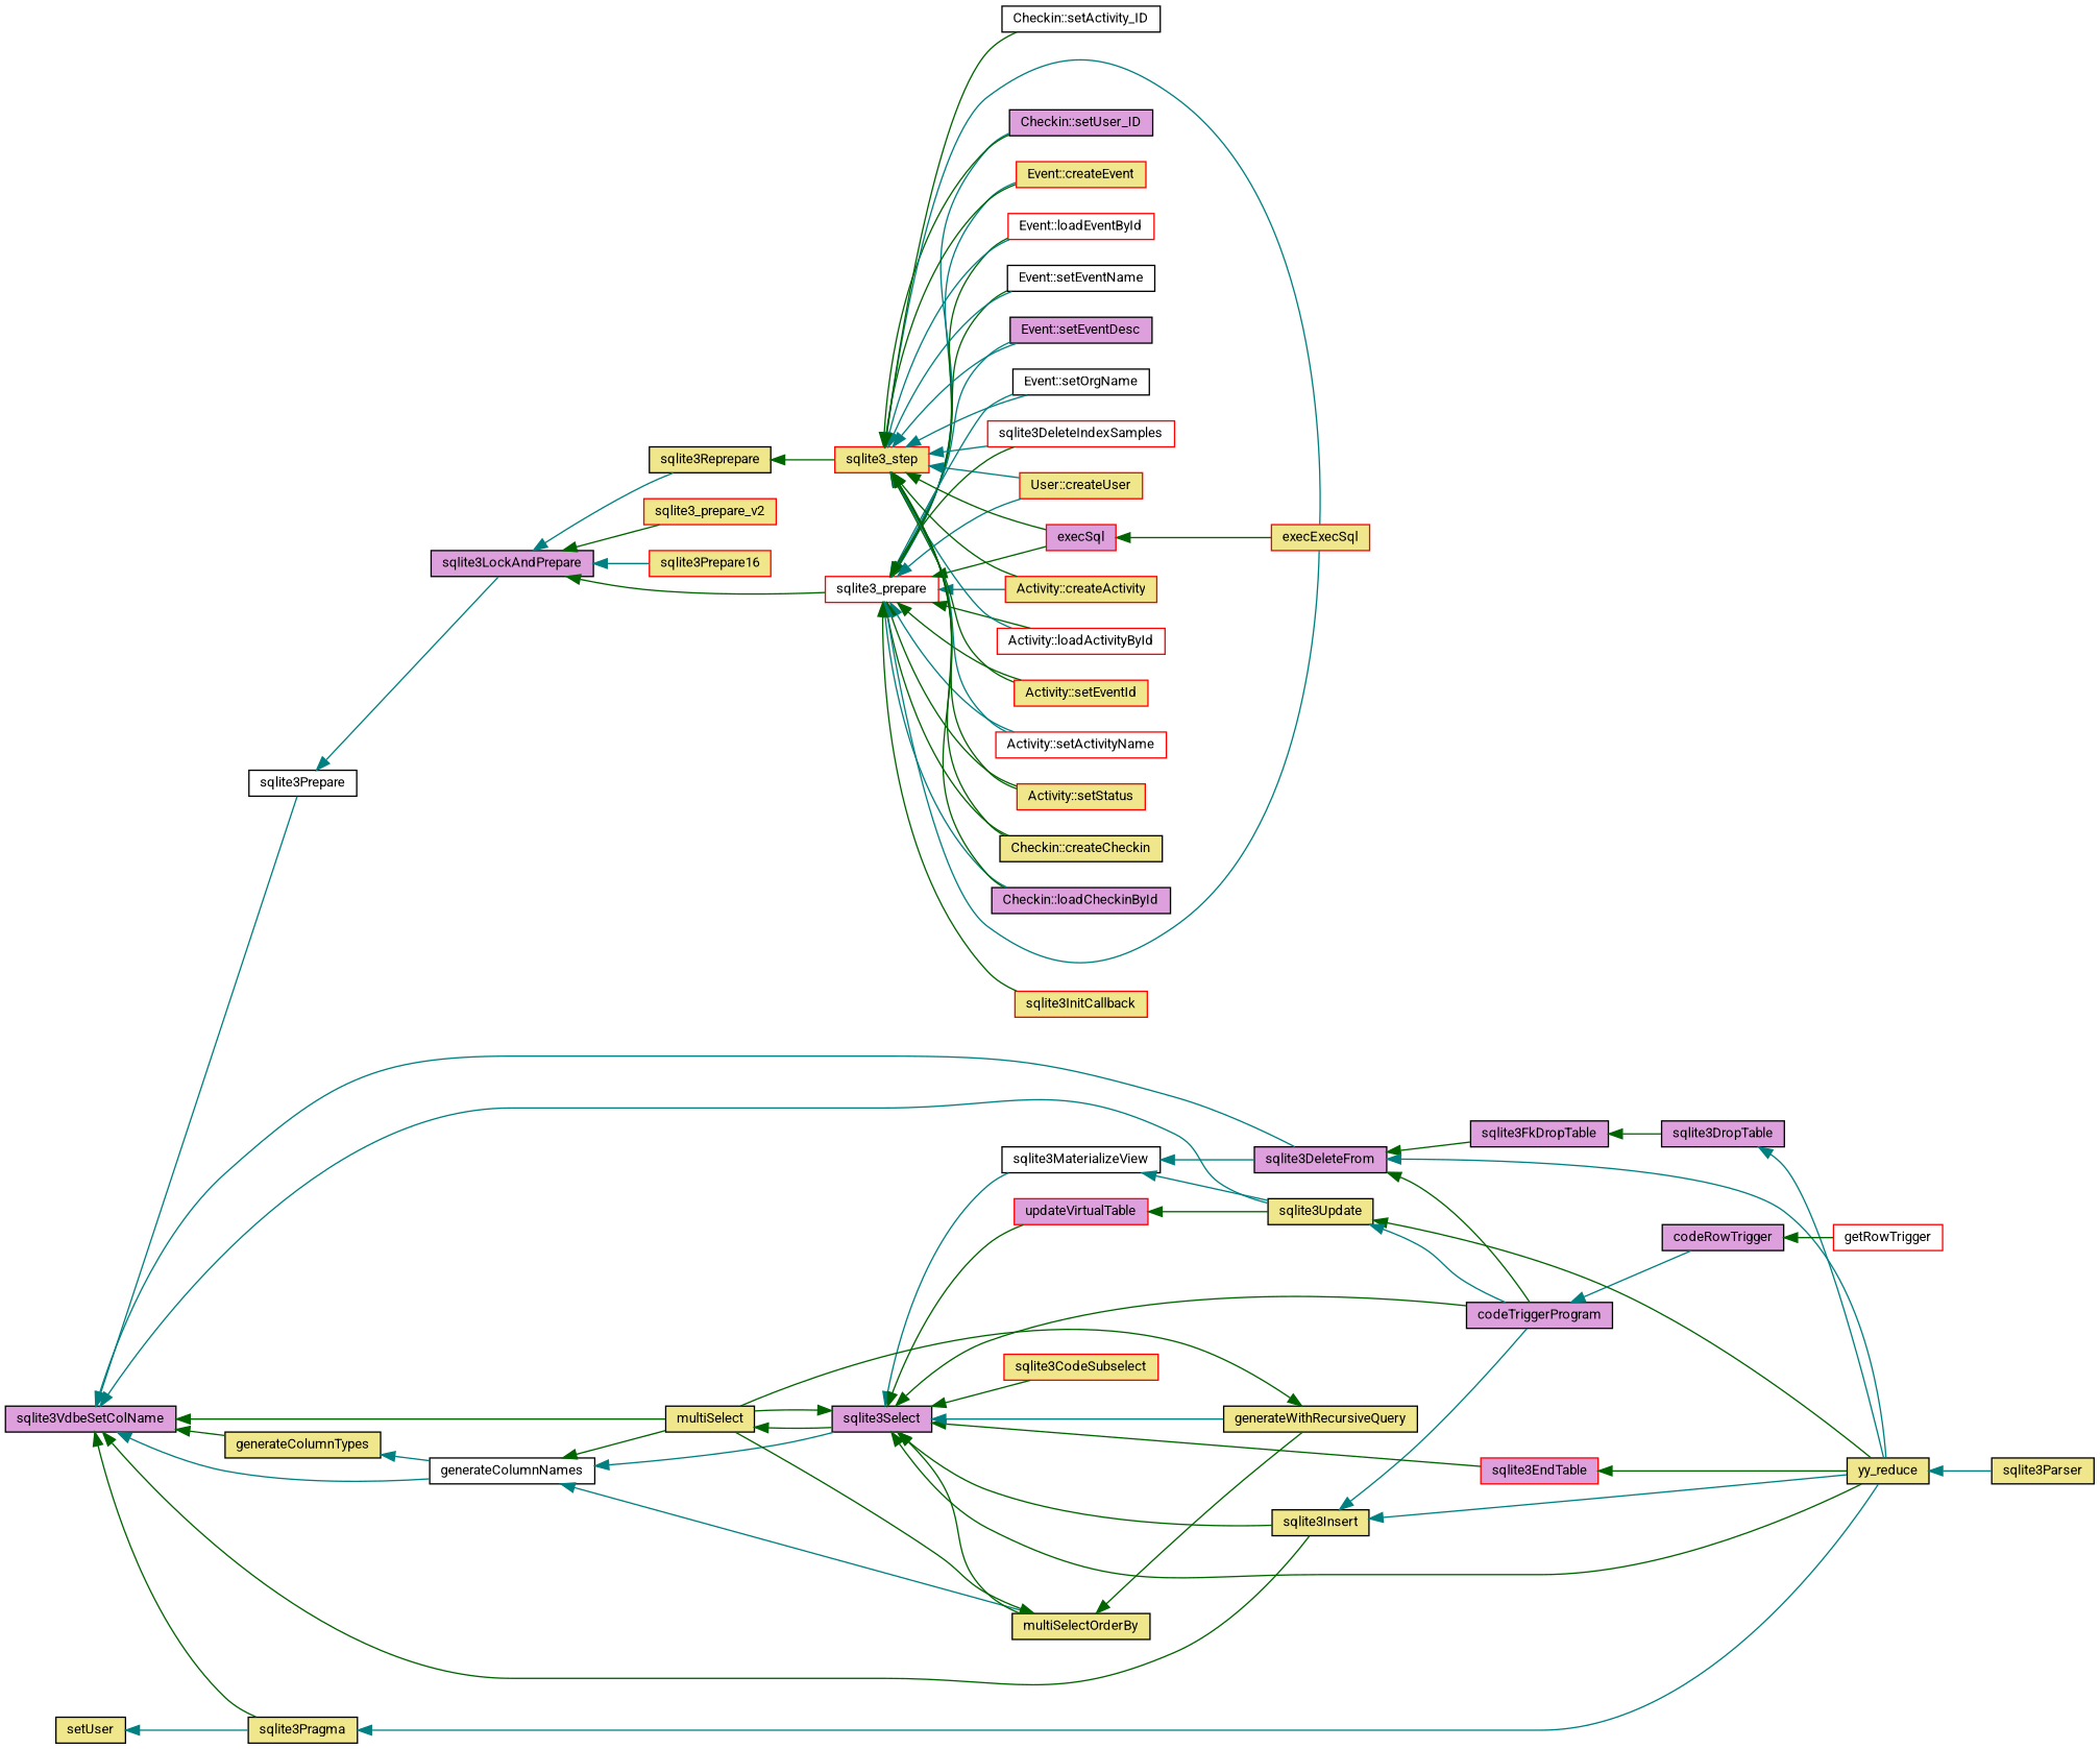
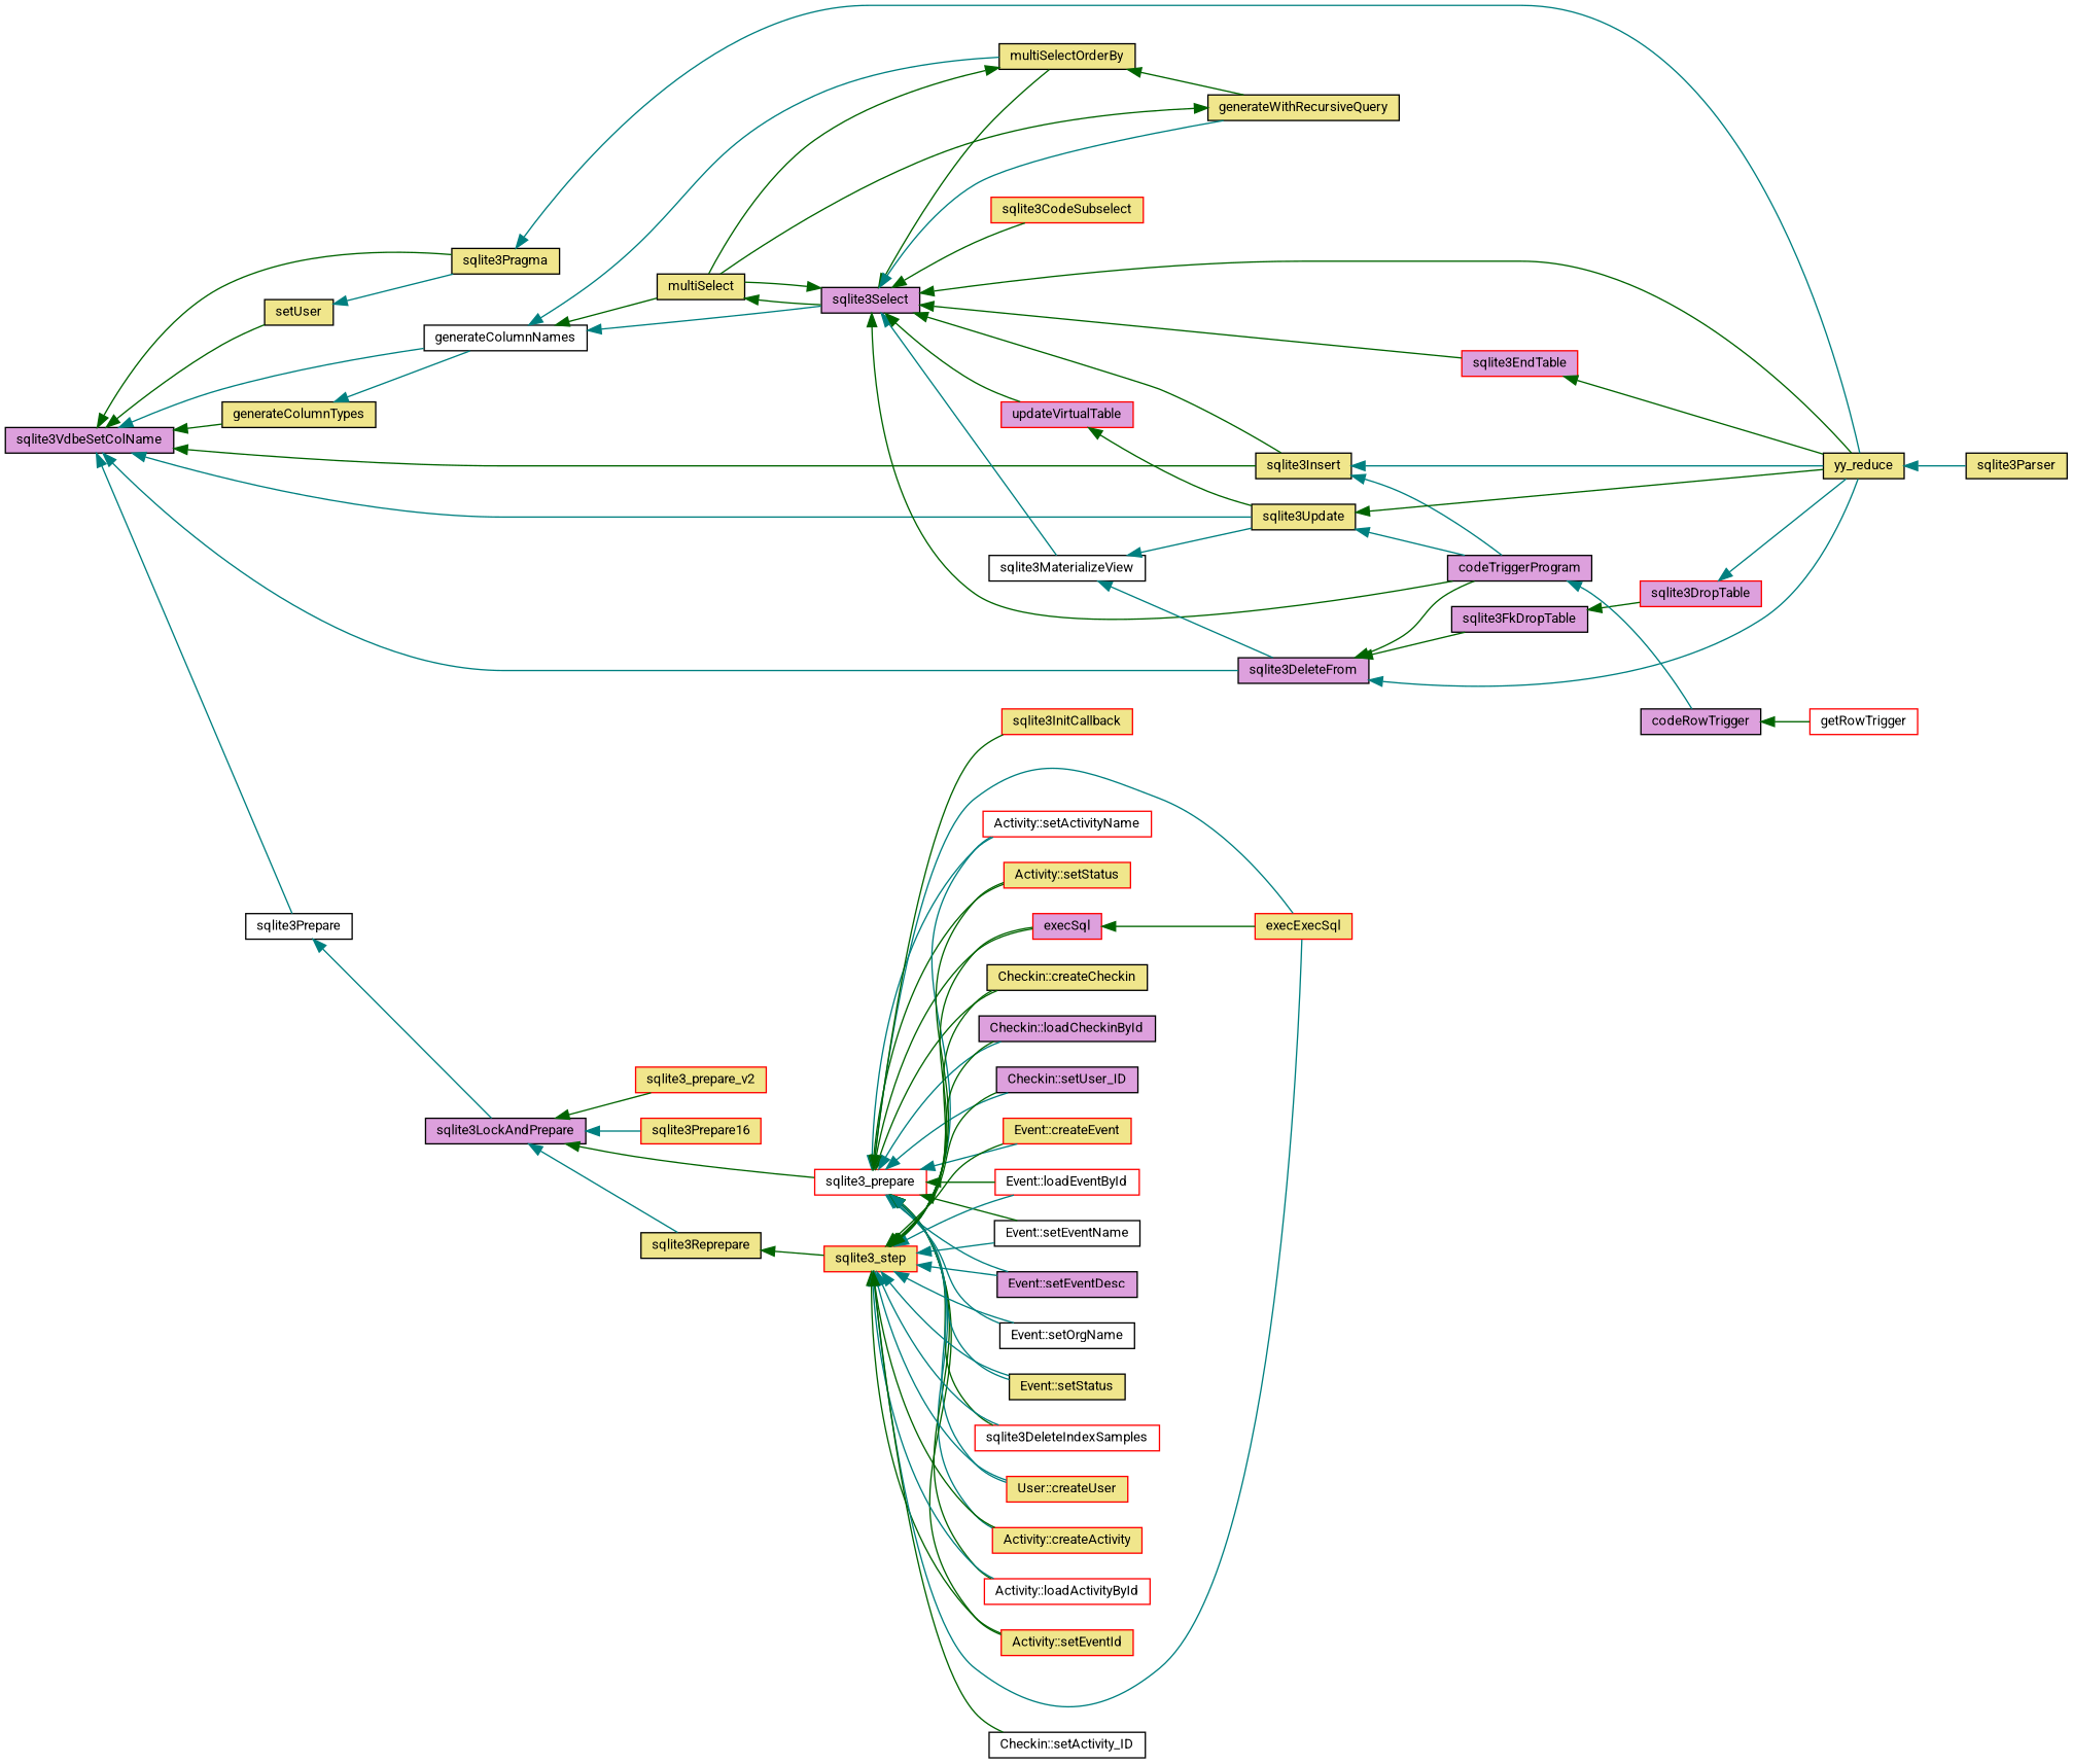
  digraph {
    fontname=Roboto
    rankdir=LR
    node [color=black fillcolor=khaki fontname=Roboto fontsize=10 shape=record style=filled]
    edge [color=darkgreen dir=back fontname=Roboto fontsize=10 labelfontname=FreeSans labelfontsize=10 style=solid]
    n1 [fillcolor=plum fontcolor=black height=0.2 label=sqlite3VdbeSetColName width=0.4]
    n2 [fillcolor=plum height=0.2 label=sqlite3DeleteFrom width=0.4]
    n3 [height=0.2 label=sqlite3Insert width=0.4]
    n4 [height=0.2 label=setUser width=0.4]
    n5 [height=0.2 label=sqlite3Pragma width=0.4]
    n6 [fillcolor=white height=0.2 label=sqlite3Prepare width=0.4]
    n7 [height=0.2 label=generateColumnTypes width=0.4]
    n8 [fillcolor=white height=0.2 label=generateColumnNames width=0.4]
    n9 [height=0.2 label=sqlite3Update width=0.4]
    n10 [fillcolor=plum height=0.2 label=sqlite3FkDropTable width=0.4]
    n11 [height=0.2 label=yy_reduce width=0.4]
    n12 [fillcolor=plum height=0.2 label=codeTriggerProgram width=0.4]
    n13 [fillcolor=plum height=0.2 label=sqlite3LockAndPrepare width=0.4]
    n14 [height=0.2 label=multiSelect width=0.4]
    n15 [fillcolor=plum height=0.2 label=sqlite3Select width=0.4]
    n16 [height=0.2 label=multiSelectOrderBy width=0.4]
-   n17 [fillcolor=plum height=0.2 label=sqlite3DropTable width=0.4]
+   n17 [color=red fillcolor=plum height=0.2 label=sqlite3DropTable width=0.4]
    n18 [height=0.2 label=sqlite3Parser width=0.4]
    n19 [fillcolor=plum height=0.2 label=codeRowTrigger width=0.4]
    n20 [color=red fillcolor=white height=0.2 label=getRowTrigger width=0.4]
    n21 [height=0.2 label=sqlite3Reprepare width=0.4]
    n22 [color=red fillcolor=white height=0.2 label=sqlite3_prepare width=0.4]
    n23 [color=red height=0.2 label=sqlite3_prepare_v2 width=0.4]
    n24 [color=red height=0.2 label=sqlite3Prepare16 width=0.4]
    n25 [color=red height=0.2 label=sqlite3_step width=0.4]
    n26 [color=red height=0.2 label="Activity::createActivity" width=0.4]
    n27 [color=red fillcolor=white height=0.2 label="Activity::loadActivityById" width=0.4]
    n28 [color=red height=0.2 label="Activity::setEventId" width=0.4]
    n29 [color=red fillcolor=white height=0.2 label="Activity::setActivityName" width=0.4]
    n30 [color=red height=0.2 label="Activity::setStatus" width=0.4]
    n31 [height=0.2 label="Checkin::createCheckin" width=0.4]
    n32 [fillcolor=plum height=0.2 label="Checkin::loadCheckinById" width=0.4]
    n33 [fillcolor=plum height=0.2 label="Checkin::setUser_ID" width=0.4]
    n34 [color=red height=0.2 label="Event::createEvent" width=0.4]
    n35 [color=red fillcolor=white height=0.2 label="Event::loadEventById" width=0.4]
    n36 [fillcolor=white height=0.2 label="Event::setEventName" width=0.4]
    n37 [fillcolor=plum height=0.2 label="Event::setEventDesc" width=0.4]
    n38 [fillcolor=white height=0.2 label="Event::setOrgName" width=0.4]
+   n39 [height=0.2 label="Event::setStatus" width=0.4]
    n40 [color=red fillcolor=white height=0.2 label=sqlite3DeleteIndexSamples width=0.4]
    n41 [color=red fillcolor=plum height=0.2 label=execSql width=0.4]
    n42 [color=red height=0.2 label=execExecSql width=0.4]
    n43 [color=red height=0.2 label="User::createUser" width=0.4]
    n44 [color=red height=0.2 label=sqlite3InitCallback width=0.4]
    n45 [fillcolor=white height=0.2 label="Checkin::setActivity_ID" width=0.4]
    n46 [color=red height=0.2 label=sqlite3CodeSubselect width=0.4]
    n47 [color=red fillcolor=plum height=0.2 label=sqlite3EndTable width=0.4]
    n48 [fillcolor=white height=0.2 label=sqlite3MaterializeView width=0.4]
    n49 [height=0.2 label=generateWithRecursiveQuery width=0.4]
    n50 [color=red fillcolor=plum height=0.2 label=updateVirtualTable width=0.4]
    n1 -> n2 [color=teal]
    n1 -> n3
-   n1 -> n14
+   n1 -> n4
    n1 -> n5
    n1 -> n6 [color=teal]
    n1 -> n7
    n1 -> n8 [color=teal]
    n1 -> n9 [color=teal]
    n2 -> n10
    n2 -> n11 [color=teal]
    n2 -> n12
    n3 -> n11 [color=teal]
    n3 -> n12 [color=teal]
    n4 -> n5 [color=teal]
    n5 -> n11 [color=teal]
    n6 -> n13 [color=teal]
    n7 -> n8 [color=teal]
    n8 -> n14
    n8 -> n15 [color=teal]
    n8 -> n16 [color=teal]
    n9 -> n11
    n9 -> n12 [color=teal]
    n10 -> n17
    n11 -> n18 [color=teal]
    n12 -> n19 [color=teal]
    n13 -> n21 [color=teal]
    n13 -> n22
    n13 -> n23
    n13 -> n24 [color=teal]
    n14 -> n15
    n15 -> n3
    n15 -> n11
    n15 -> n12
    n15 -> n14
    n15 -> n16
    n15 -> n46
    n15 -> n47
    n15 -> n48 [color=teal]
    n15 -> n49 [color=teal]
    n15 -> n50
    n16 -> n14
    n16 -> n49
    n17 -> n11 [color=teal]
    n19 -> n20
    n21 -> n25
    n22 -> n26 [color=teal]
    n22 -> n27
    n22 -> n28
    n22 -> n29 [color=teal]
    n22 -> n30
    n22 -> n31
    n22 -> n32 [color=teal]
    n22 -> n33 [color=teal]
    n22 -> n34 [color=teal]
    n22 -> n35
    n22 -> n36
    n22 -> n37 [color=teal]
    n22 -> n38 [color=teal]
+   n22 -> n39 [color=teal]
    n22 -> n40
    n22 -> n41
    n22 -> n42 [color=teal]
    n22 -> n43 [color=teal]
    n22 -> n44
    n25 -> n26
    n25 -> n27 [color=teal]
    n25 -> n28
    n25 -> n29 [color=teal]
    n25 -> n30
    n25 -> n31
    n25 -> n32
    n25 -> n33
    n25 -> n34
    n25 -> n35 [color=teal]
    n25 -> n36 [color=teal]
    n25 -> n37 [color=teal]
    n25 -> n38 [color=teal]
+   n25 -> n39 [color=teal]
    n25 -> n40 [color=teal]
    n25 -> n41
    n25 -> n42 [color=teal]
    n25 -> n43 [color=teal]
    n25 -> n45
    n41 -> n42
    n47 -> n11
    n48 -> n2 [color=teal]
    n48 -> n9 [color=teal]
    n49 -> n14
    n50 -> n9
  }
